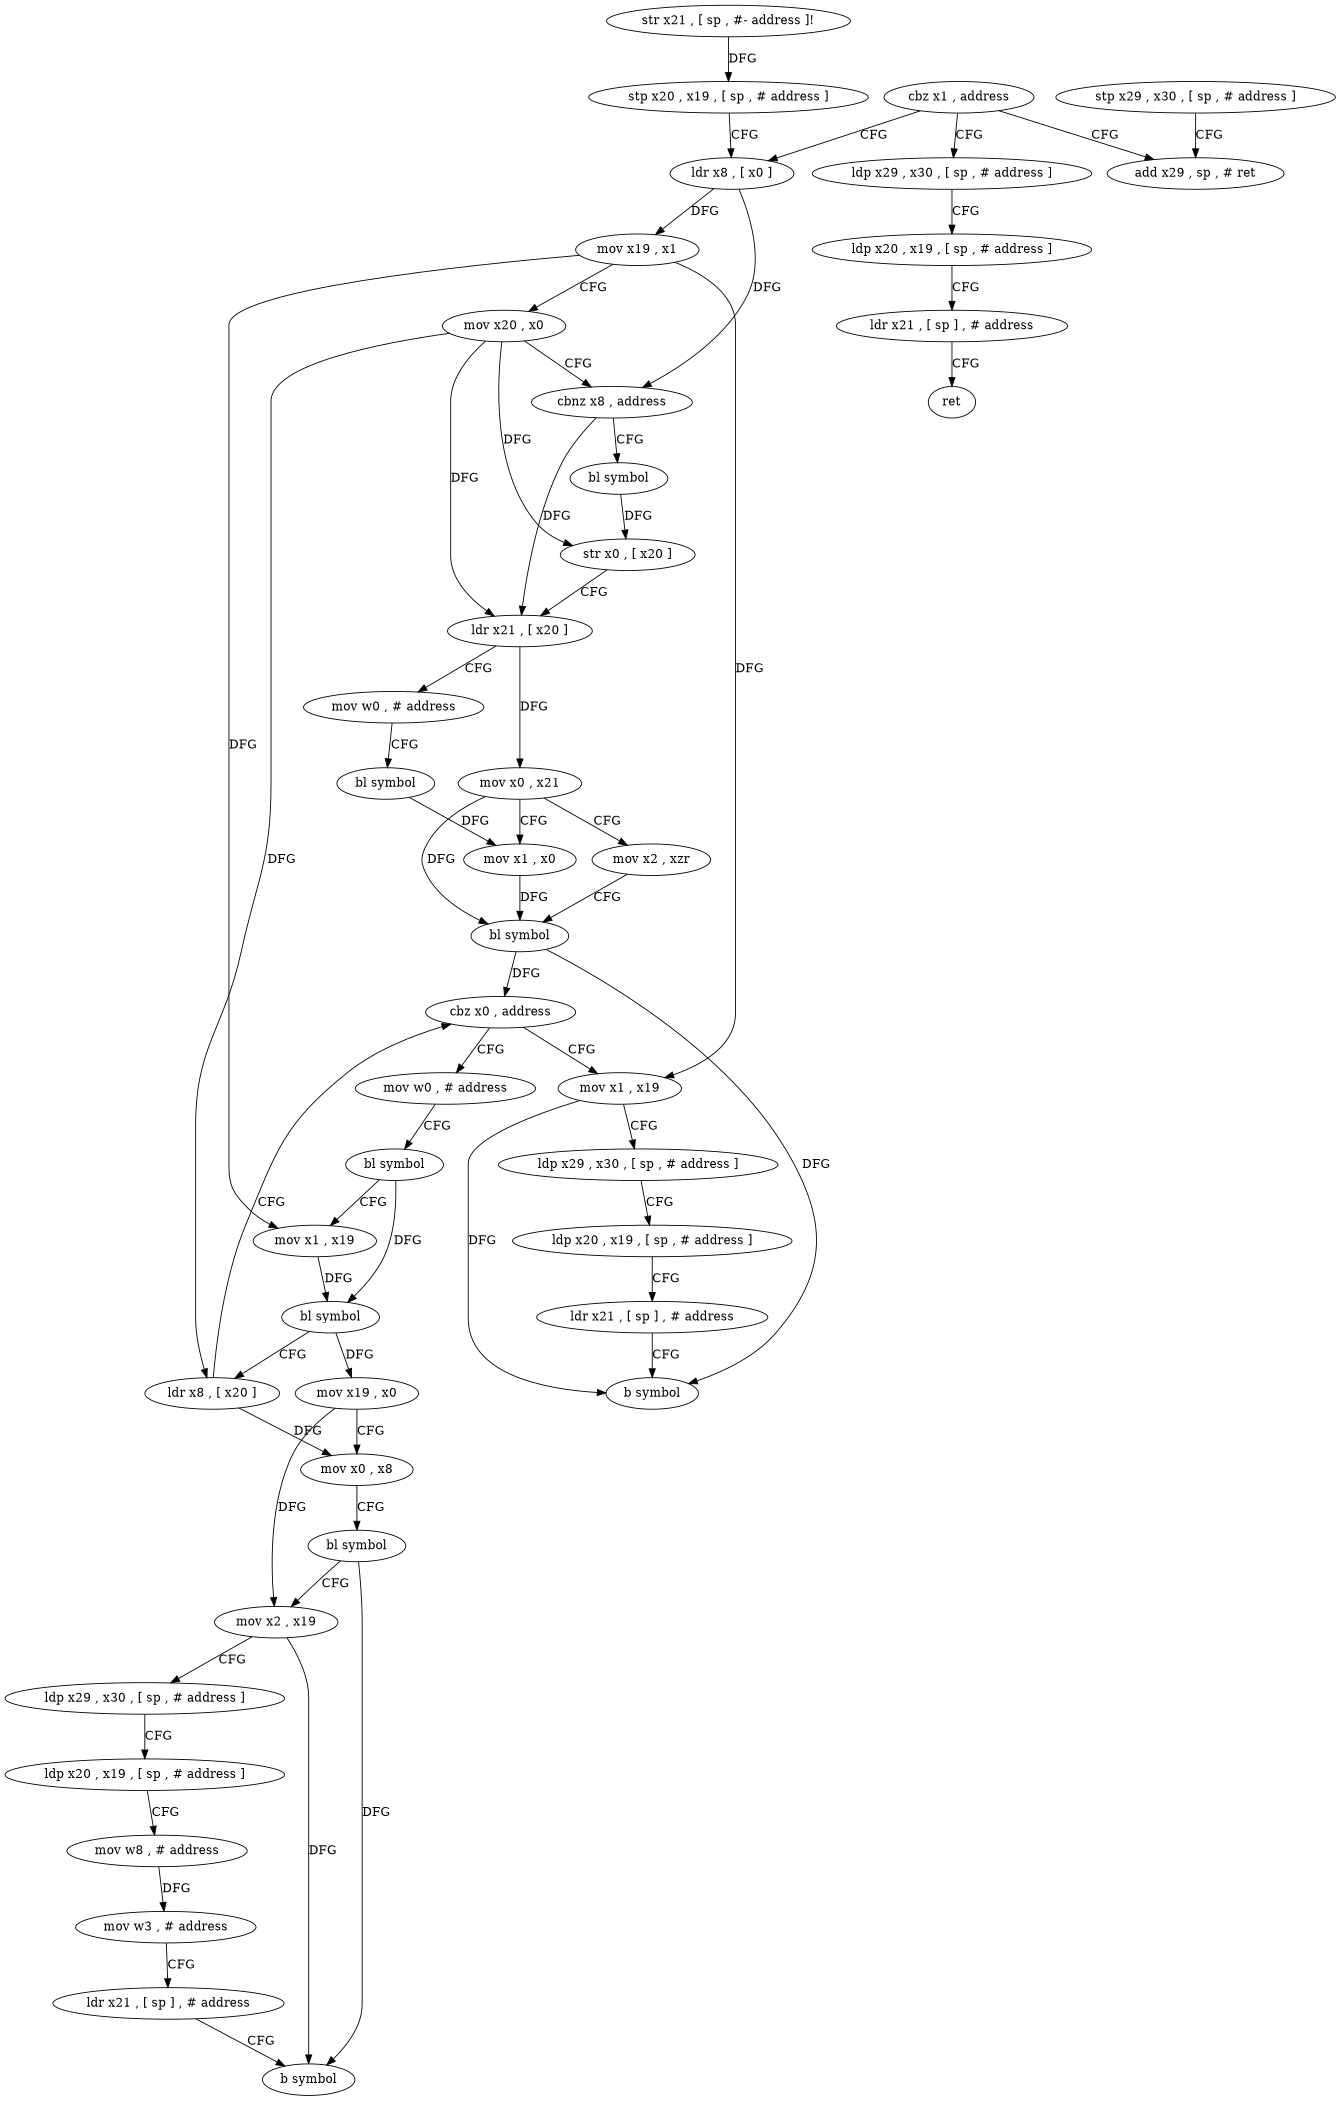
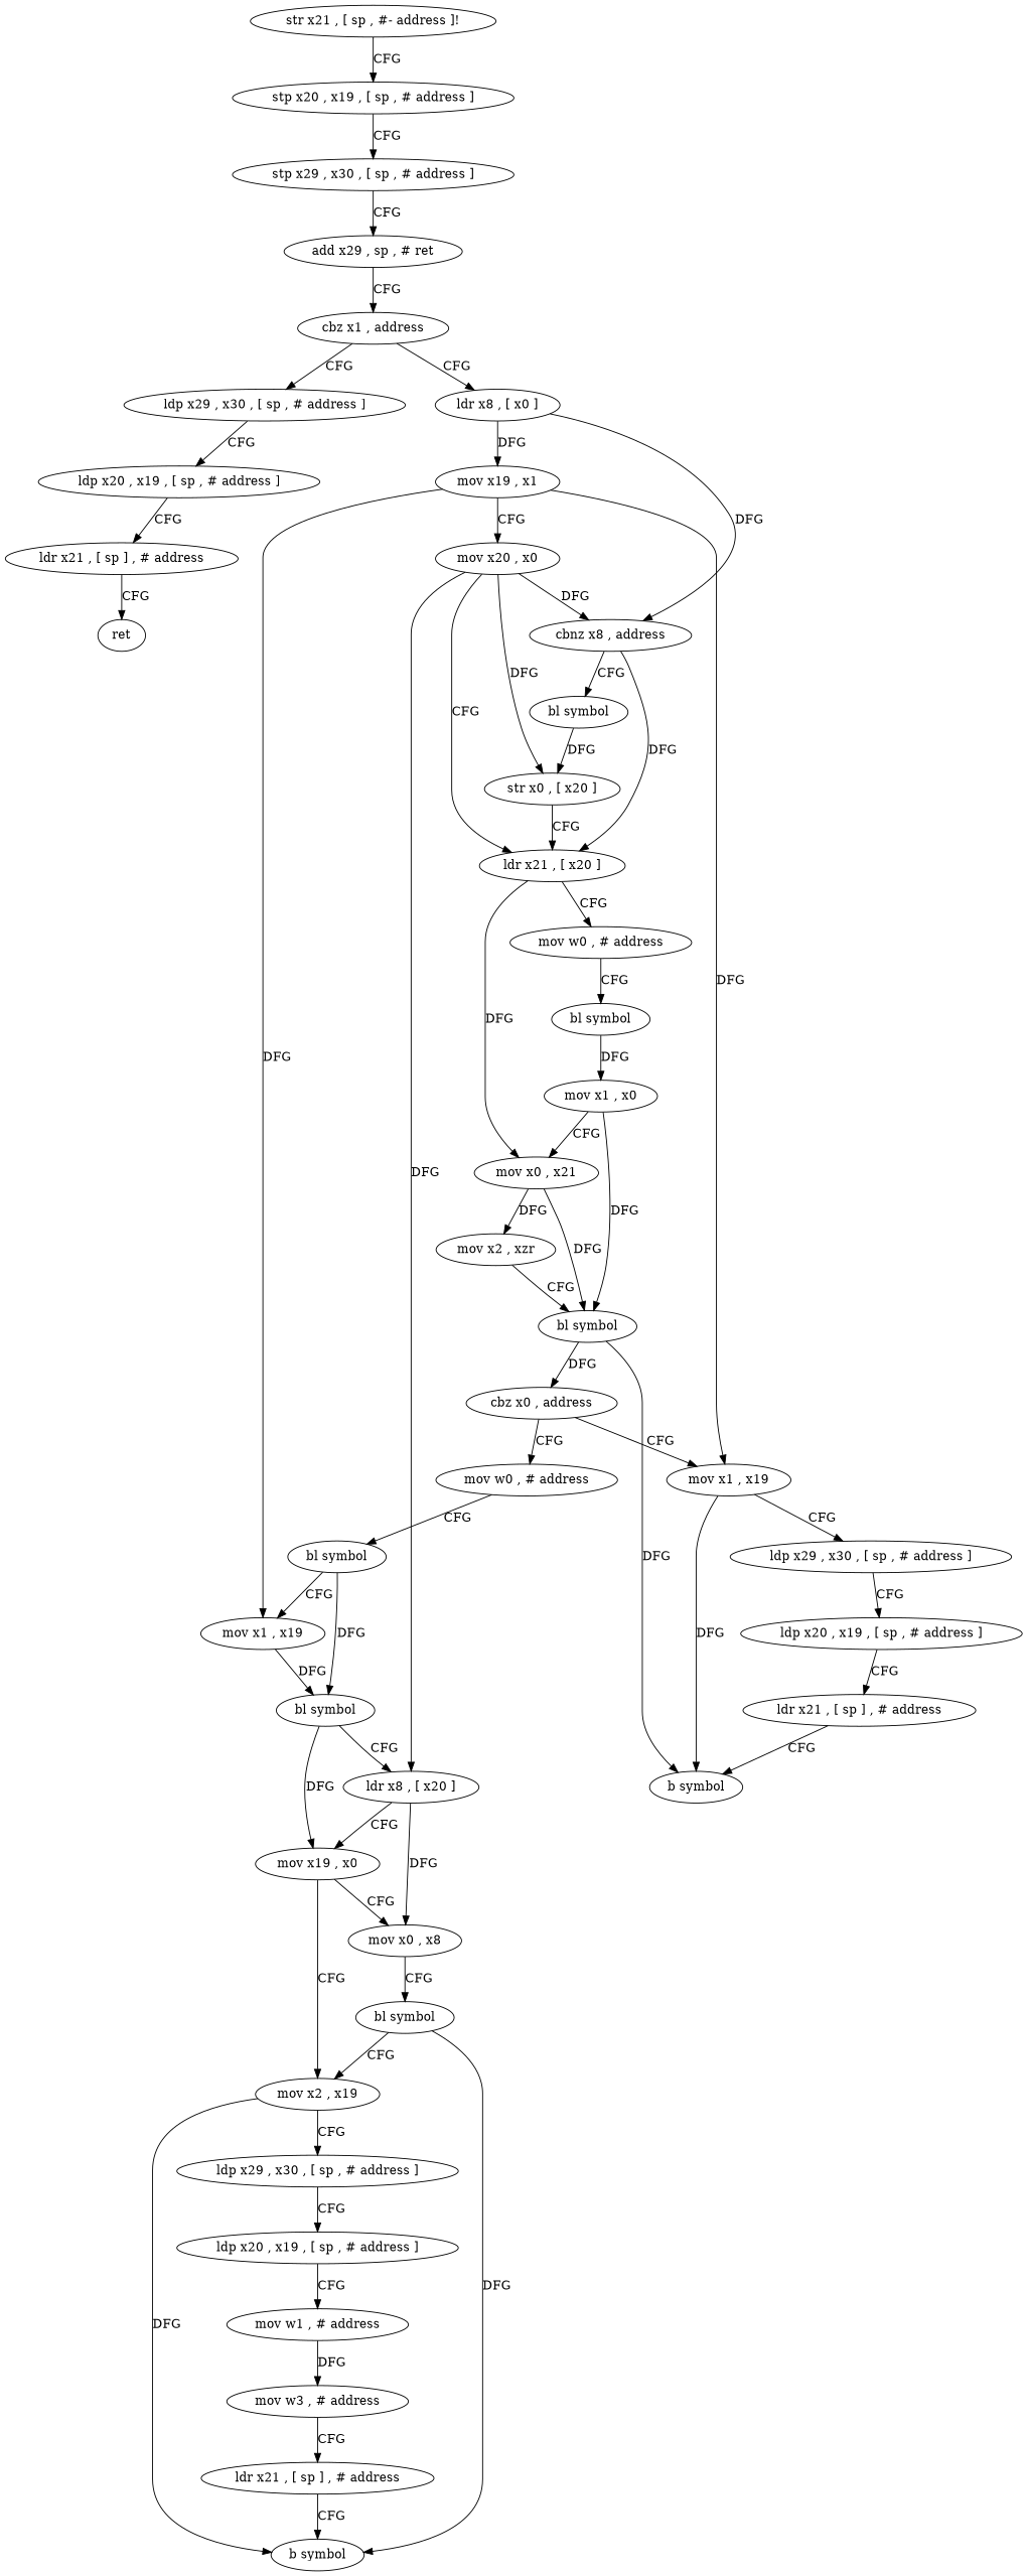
  digraph {
    fontname="DejaVu Serif"
    node [fontname="DejaVu Serif"]
    edge [fontname="DejaVu Serif"]
    n1 [label="str x21 , [ sp , #- address ]!"]
    n2 [label="stp x20 , x19 , [ sp , # address ]"]
    n3 [label="stp x29 , x30 , [ sp , # address ]"]
    n4 [label="add x29 , sp , # ret"]
    n5 [label="cbz x1 , address"]
    n6 [label="ldp x29 , x30 , [ sp , # address ]"]
    n7 [label="ldr x8 , [ x0 ]"]
    n8 [label="ldp x20 , x19 , [ sp , # address ]"]
    n9 [label="mov x19 , x1"]
    n10 [label="cbnz x8 , address"]
    n11 [label="ldr x21 , [ sp ] , # address"]
    n12 [label="mov x20 , x0"]
    n13 [label="mov x1 , x19"]
    n14 [label="mov x1 , x19"]
    n15 [label="ldr x21 , [ x20 ]"]
    n16 [label="bl symbol"]
    n17 [label=ret]
    n18 [label="str x0 , [ x20 ]"]
    n19 [label="ldr x8 , [ x20 ]"]
    n20 [label="b symbol"]
    n21 [label="ldp x29 , x30 , [ sp , # address ]"]
    n22 [label="bl symbol"]
    n23 [label="mov w0 , # address"]
    n24 [label="mov x0 , x21"]
    n25 [label="mov x19 , x0"]
    n26 [label="mov x0 , x8"]
    n27 [label="bl symbol"]
    n28 [label="bl symbol"]
    n29 [label="mov x2 , xzr"]
    n30 [label="mov x1 , x0"]
    n31 [label="cbz x0 , address"]
    n32 [label="mov w0 , # address"]
    n33 [label="bl symbol"]
    n34 [label="ldp x20 , x19 , [ sp , # address ]"]
    n35 [label="mov x2 , x19"]
    n36 [label="bl symbol"]
    n37 [label="b symbol"]
    n38 [label="ldp x29 , x30 , [ sp , # address ]"]
    n39 [label="ldp x20 , x19 , [ sp , # address ]"]
-   n40 [label="mov w8 , # address"]
+   n40 [label="mov w1 , # address"]
    n41 [label="mov w3 , # address"]
    n42 [label="ldr x21 , [ sp ] , # address"]
    n43 [label="ldr x21 , [ sp ] , # address"]
-   n1 -> n2 [label=DFG]
-   n2 -> n7 [label=CFG]
+   n1 -> n2 [label=CFG]
+   n2 -> n3 [label=CFG]
    n3 -> n4 [label=CFG]
-   n5 -> n4 [label=CFG]
+   n4 -> n5 [label=CFG]
    n5 -> n6 [label=CFG]
    n5 -> n7 [label=CFG]
    n6 -> n8 [label=CFG]
    n7 -> n9 [label=DFG]
    n7 -> n10 [label=DFG]
    n8 -> n11 [label=CFG]
    n9 -> n12 [label=CFG]
    n9 -> n13 [label=DFG]
    n9 -> n14 [label=DFG]
    n10 -> n15 [label=DFG]
    n10 -> n16 [label=CFG]
    n11 -> n17 [label=CFG]
-   n12 -> n10 [label=CFG]
-   n12 -> n15 [label=DFG]
+   n12 -> n10 [label=DFG]
+   n12 -> n15 [label=CFG]
    n12 -> n18 [label=DFG]
    n12 -> n19 [label=DFG]
    n13 -> n20 [label=DFG]
    n13 -> n21 [label=CFG]
    n14 -> n22 [label=DFG]
    n15 -> n23 [label=CFG]
    n15 -> n24 [label=DFG]
    n16 -> n18 [label=DFG]
    n18 -> n15 [label=CFG]
-   n19 -> n31 [label=CFG]
+   n19 -> n25 [label=CFG]
    n19 -> n26 [label=DFG]
    n21 -> n34 [label=CFG]
    n22 -> n19 [label=CFG]
    n22 -> n25 [label=DFG]
    n23 -> n27 [label=CFG]
    n24 -> n28 [label=DFG]
-   n24 -> n29 [label=CFG]
+   n24 -> n29 [label=DFG]
    n25 -> n26 [label=CFG]
-   n25 -> n35 [label=DFG]
+   n25 -> n35 [label=CFG]
    n26 -> n36 [label=CFG]
    n27 -> n30 [label=DFG]
    n28 -> n20 [label=DFG]
    n28 -> n31 [label=DFG]
    n29 -> n28 [label=CFG]
-   n24 -> n30 [label=CFG]
+   n30 -> n24 [label=CFG]
    n30 -> n28 [label=DFG]
    n31 -> n13 [label=CFG]
    n31 -> n32 [label=CFG]
    n32 -> n33 [label=CFG]
    n33 -> n14 [label=CFG]
    n33 -> n22 [label=DFG]
    n34 -> n43 [label=CFG]
    n35 -> n37 [label=DFG]
    n35 -> n38 [label=CFG]
    n36 -> n35 [label=CFG]
    n36 -> n37 [label=DFG]
    n38 -> n39 [label=CFG]
    n39 -> n40 [label=CFG]
    n40 -> n41 [label=DFG]
    n41 -> n42 [label=CFG]
    n42 -> n37 [label=CFG]
    n43 -> n20 [label=CFG]
  }
